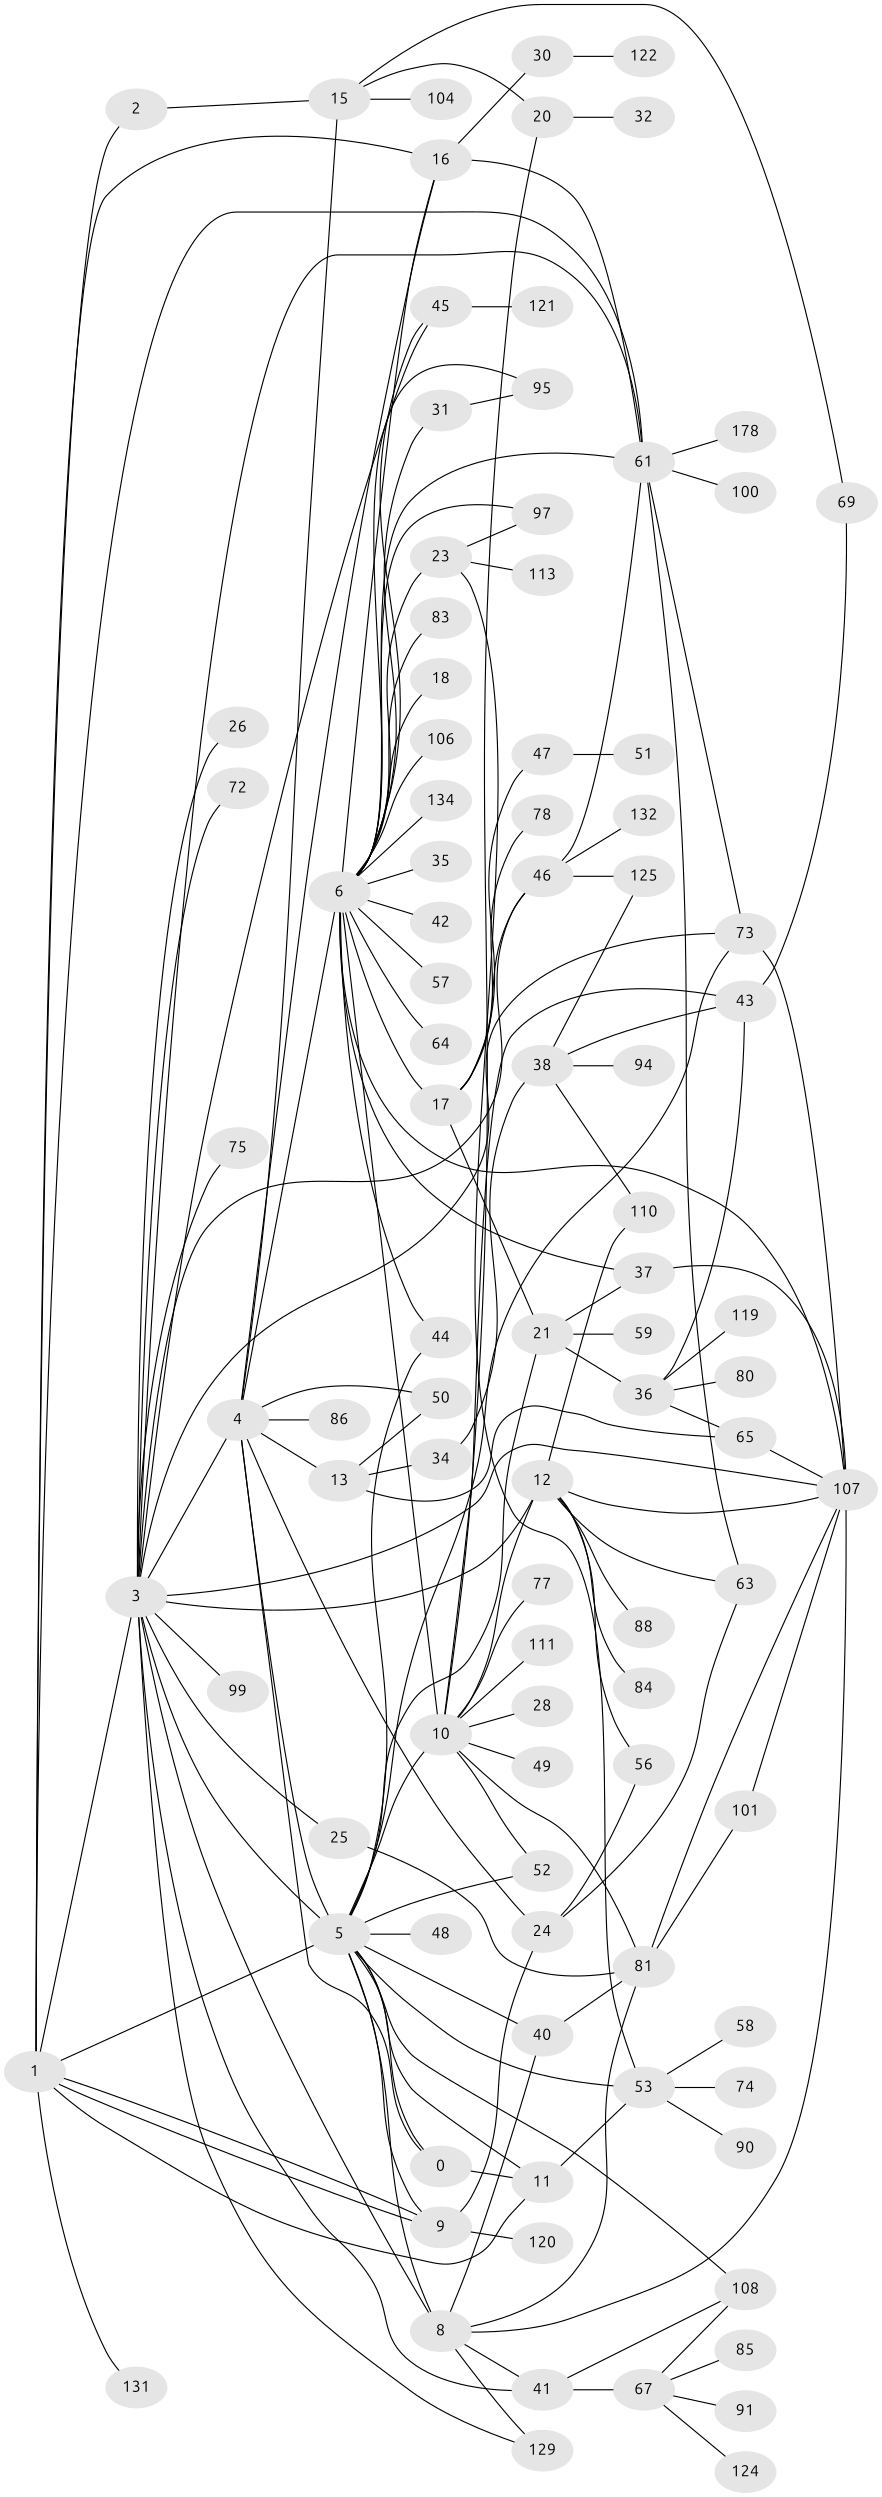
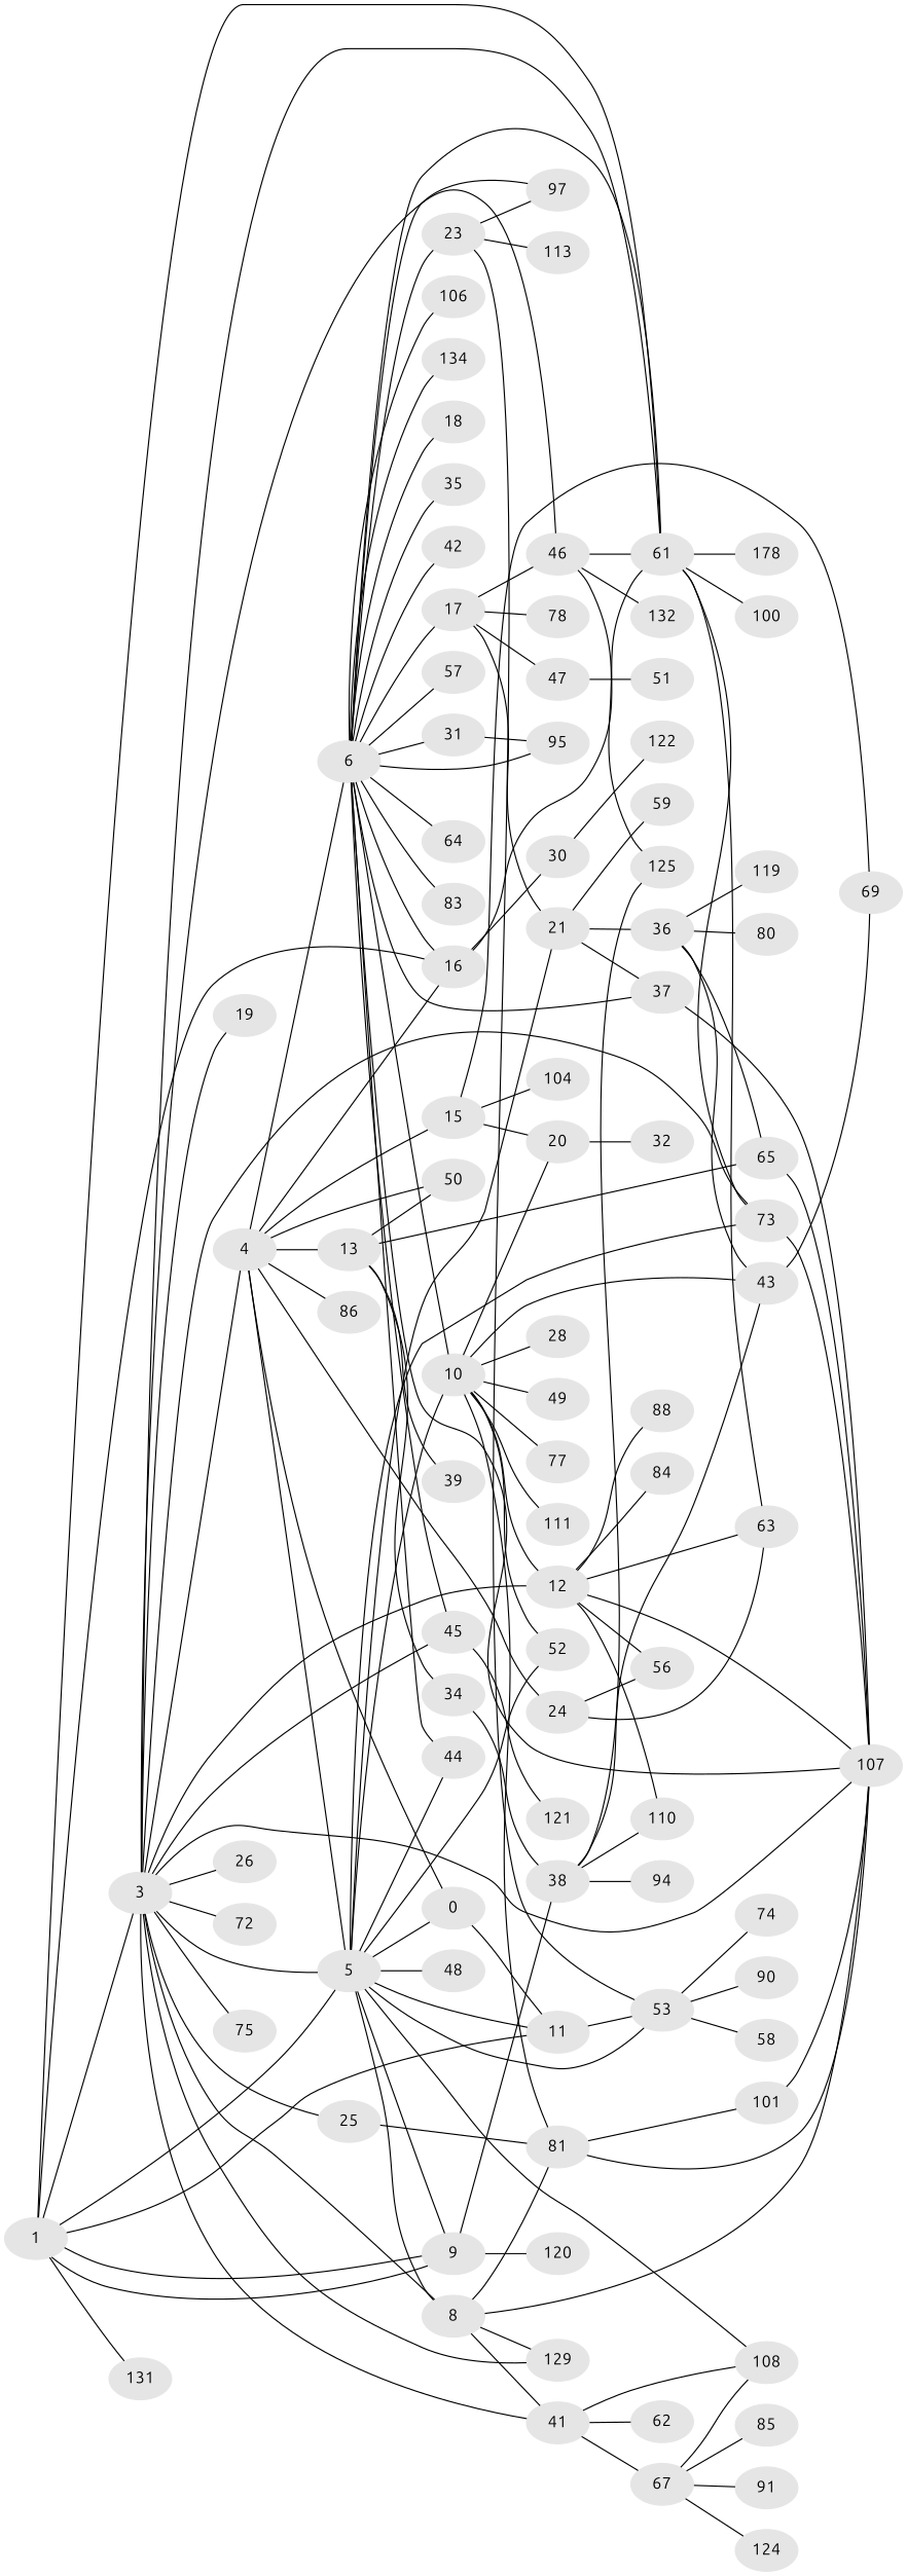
  graph {
    fontname=Ubuntu
    rankdir=LR
    node [color=gray90 fontname=Ubuntu style=filled]
    edge [fontname=Ubuntu]
    1 [super="+76"]
-   2
    3 [super="+29"]
    5 [super="+60"]
    9
    11 [super="+116"]
    16
    61 [super="+92"]
    131
    15 [super="+98"]
    4 [super="+55"]
    8 [super="+71"]
    12 [super="+22"]
    25
    26
    41 [super="+127"]
    45
    46 [super="+89"]
    72
    73
    75
-   99
+   99 [label=19]
    107 [super="+133"]
    129
    n25 [label=0 super="+33"]
    10 [super="+130"]
    21
-   40
    44
    48
    52
    53 [super="+123"]
    108 [super="+128"]
    24 [super="+105"]
    120
    30
    63 [super="+112"]
    100
    n39 [label=178]
    20 [super="+117"]
    69
    104
    6 [super="+14"]
    13 [super="+19"]
    50
    86
    81 [super="+93"]
    56
    84
    88
    110
+   62 [super="+68"]
    67 [super="+109"]
    121
    125
    132
    17 [super="+27"]
    18
    23 [super="+54"]
    31
    35
    37 [super="+103"]
    42
    57
    64
    83
    95 [super="+96"]
    97
    106
    134
    34
+   39
    65 [super="+115"]
    28 [super="+114"]
    43 [super="+79"]
    49
    77
    111
    36 [super="+70"]
    59 [super="+66"]
    58
    74
    90
    47
    78 [super="+87"]
    113
    101
    32
    38 [super="+82"]
    122
    51
    80 [super="+102"]
    119
    94 [super="+126"]
    85
    91
    124
-   1 -- 2
    1 -- 3
    1 -- 5
    1 -- 9
    1 -- 9
    1 -- 11
    1 -- 16
    1 -- 61
    1 -- 131
-   2 -- 15
    3 -- 5
    3 -- 61
    3 -- 4
    3 -- 8 [weight=2]
    3 -- 12
    3 -- 25
    3 -- 26
    3 -- 41
    3 -- 45
    3 -- 46
    3 -- 72
    3 -- 73
    3 -- 75
    3 -- 99
    3 -- 107
    3 -- 129
    5 -- 9
    5 -- 11
    5 -- 8
    5 -- 73
    5 -- n25
    5 -- 10
    5 -- 21
-   5 -- 40
    5 -- 44
    5 -- 48
    5 -- 52
    5 -- 53
    5 -- 108
-   9 -- 24
+   9 -- 38
    9 -- 120
    11 -- 53
    16 -- 61
    16 -- 30
    61 -- 73
    61 -- 63
    61 -- 100
    61 -- n39
    15 -- 20
    15 -- 69
    15 -- 104
    4 -- 5
    4 -- 16
    4 -- 15
    4 -- n25
    4 -- 24
    4 -- 6 [weight=2]
    4 -- 13
    4 -- 50
    4 -- 86
    8 -- 41
    8 -- 107
    8 -- 129
-   8 -- 40
    8 -- 81
    12 -- 107
    12 -- 63
    12 -- 56
    12 -- 84
    12 -- 88
    12 -- 110
    25 -- 81
    41 -- 108
+   41 -- 62
    41 -- 67
    45 -- 121
    46 -- 61
    46 -- 125
    46 -- 132
    73 -- 107
    n25 -- 11
    10 -- 12
    10 -- 52
    10 -- 20
    10 -- 81
    10 -- 28
    10 -- 43
    10 -- 49
    10 -- 77
    10 -- 111
    21 -- 37
    21 -- 36
    21 -- 59
-   40 -- 81
    53 -- 58
    53 -- 74
    53 -- 90
    24 -- 63
    24 -- 56
    30 -- 122
    20 -- 32
    6 -- 16
    6 -- 61
    6 -- 45
    6 -- 107
    6 -- 10
    6 -- 44
    6 -- 17
    6 -- 18
    6 -- 23
    6 -- 31
    6 -- 35
    6 -- 37
    6 -- 42
    6 -- 57
    6 -- 64
    6 -- 83
    6 -- 95
    6 -- 97
    6 -- 106
    6 -- 134
    13 -- 50
    13 -- 34
+   13 -- 39
    13 -- 65
    81 -- 107
    81 -- 101
    67 -- 108
    67 -- 85
    67 -- 91
    67 -- 124
    17 -- 46
    17 -- 21
    17 -- 47
    17 -- 78
    23 -- 53
    23 -- 97
    23 -- 113
    31 -- 95
    37 -- 107
    34 -- 38
    65 -- 107
    43 -- 69
    36 -- 65
    36 -- 43
    36 -- 80
    36 -- 119
    47 -- 51
    101 -- 107
    38 -- 110
    38 -- 125
    38 -- 43
    38 -- 94
  }
